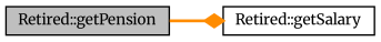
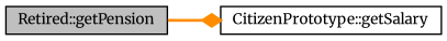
  digraph {
    rankdir=LR
    fontname=Merriweather
    node [color=black fontname=Merriweather fontsize=10 shape=record style=filled]
    n1 [fillcolor=grey75 fontcolor=black height=0.2 label="Retired::getPension" width=0.4]
-   n2 [fillcolor=white height=0.2 label="Retired::getSalary" width=0.4]
+   n2 [fillcolor=white height=0.2 label="CitizenPrototype::getSalary" width=0.4]
    n1 -> n2 [color=darkorange fontname=Merriweather fontsize=10 labelfontname=Helvetica labelfontsize=10 style=bold arrowhead=diamond]
  }
